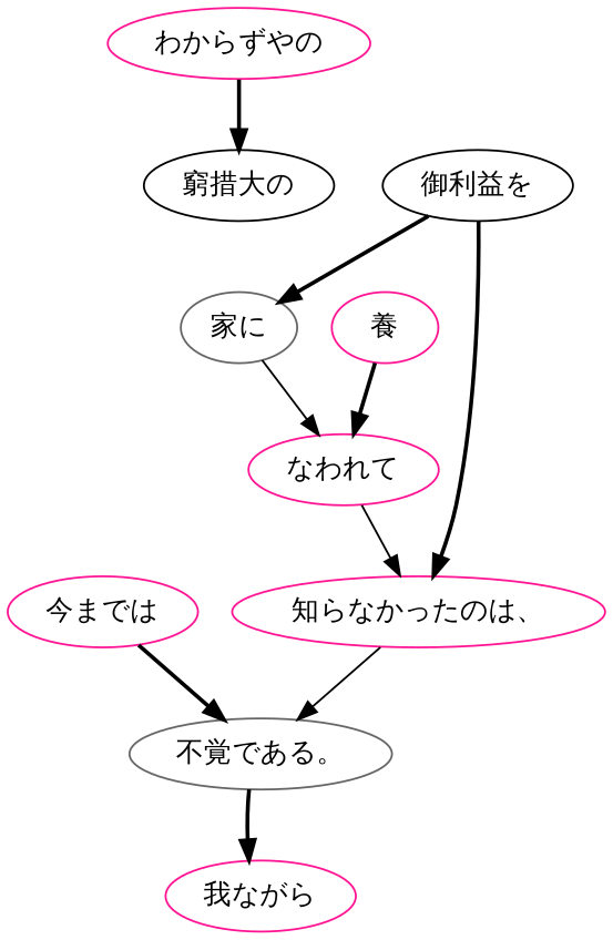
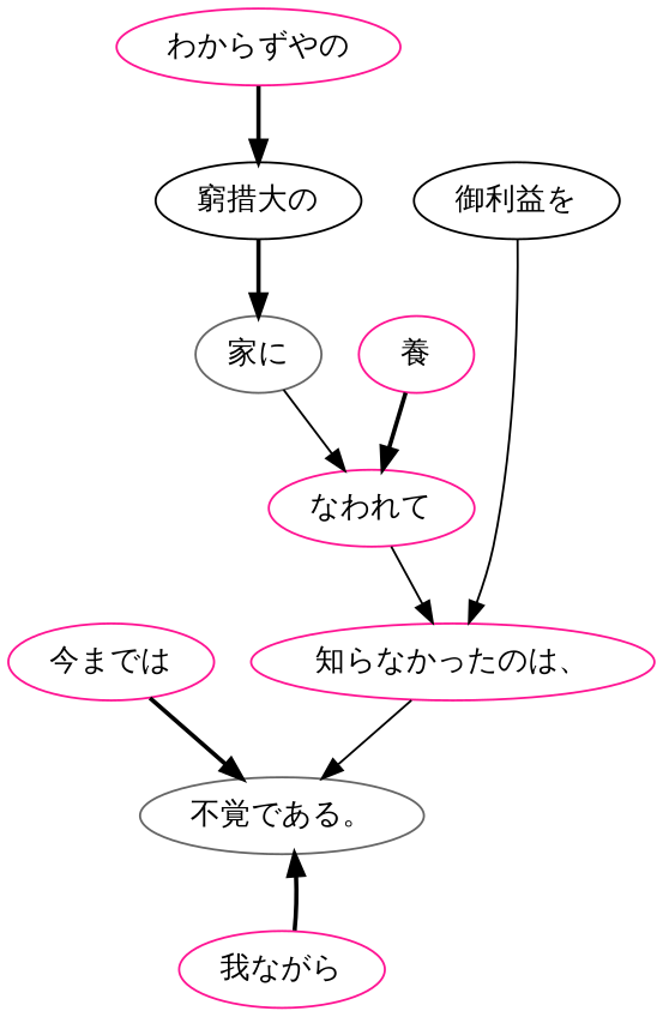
  digraph {
    fontname="EB Garamond"
    node [color=deeppink fontname="EB Garamond"]
    edge [fontname="EB Garamond" style=bold]
    n1 [label="今までは"]
    n2 [color=gray40 label="不覚である。"]
    n3 [label="わからずやの"]
    n4 [color=black label="窮措大の"]
    n5 [color=gray40 label="家に"]
    n6 [label="なわれて"]
    n7 [label="知らなかったのは、"]
    n8 [label="養"]
    n9 [color=black label="御利益を"]
    n10 [label="我ながら"]
    n1 -> n2
    n3 -> n4
-   n9 -> n5
+   n4 -> n5
    n5 -> n6 [style=solid]
    n6 -> n7 [style=solid]
    n7 -> n2 [style=solid]
    n8 -> n6
-   n9 -> n7
-   n2 -> n10
+   n9 -> n7 [style=solid]
+   n10 -> n2
  }
